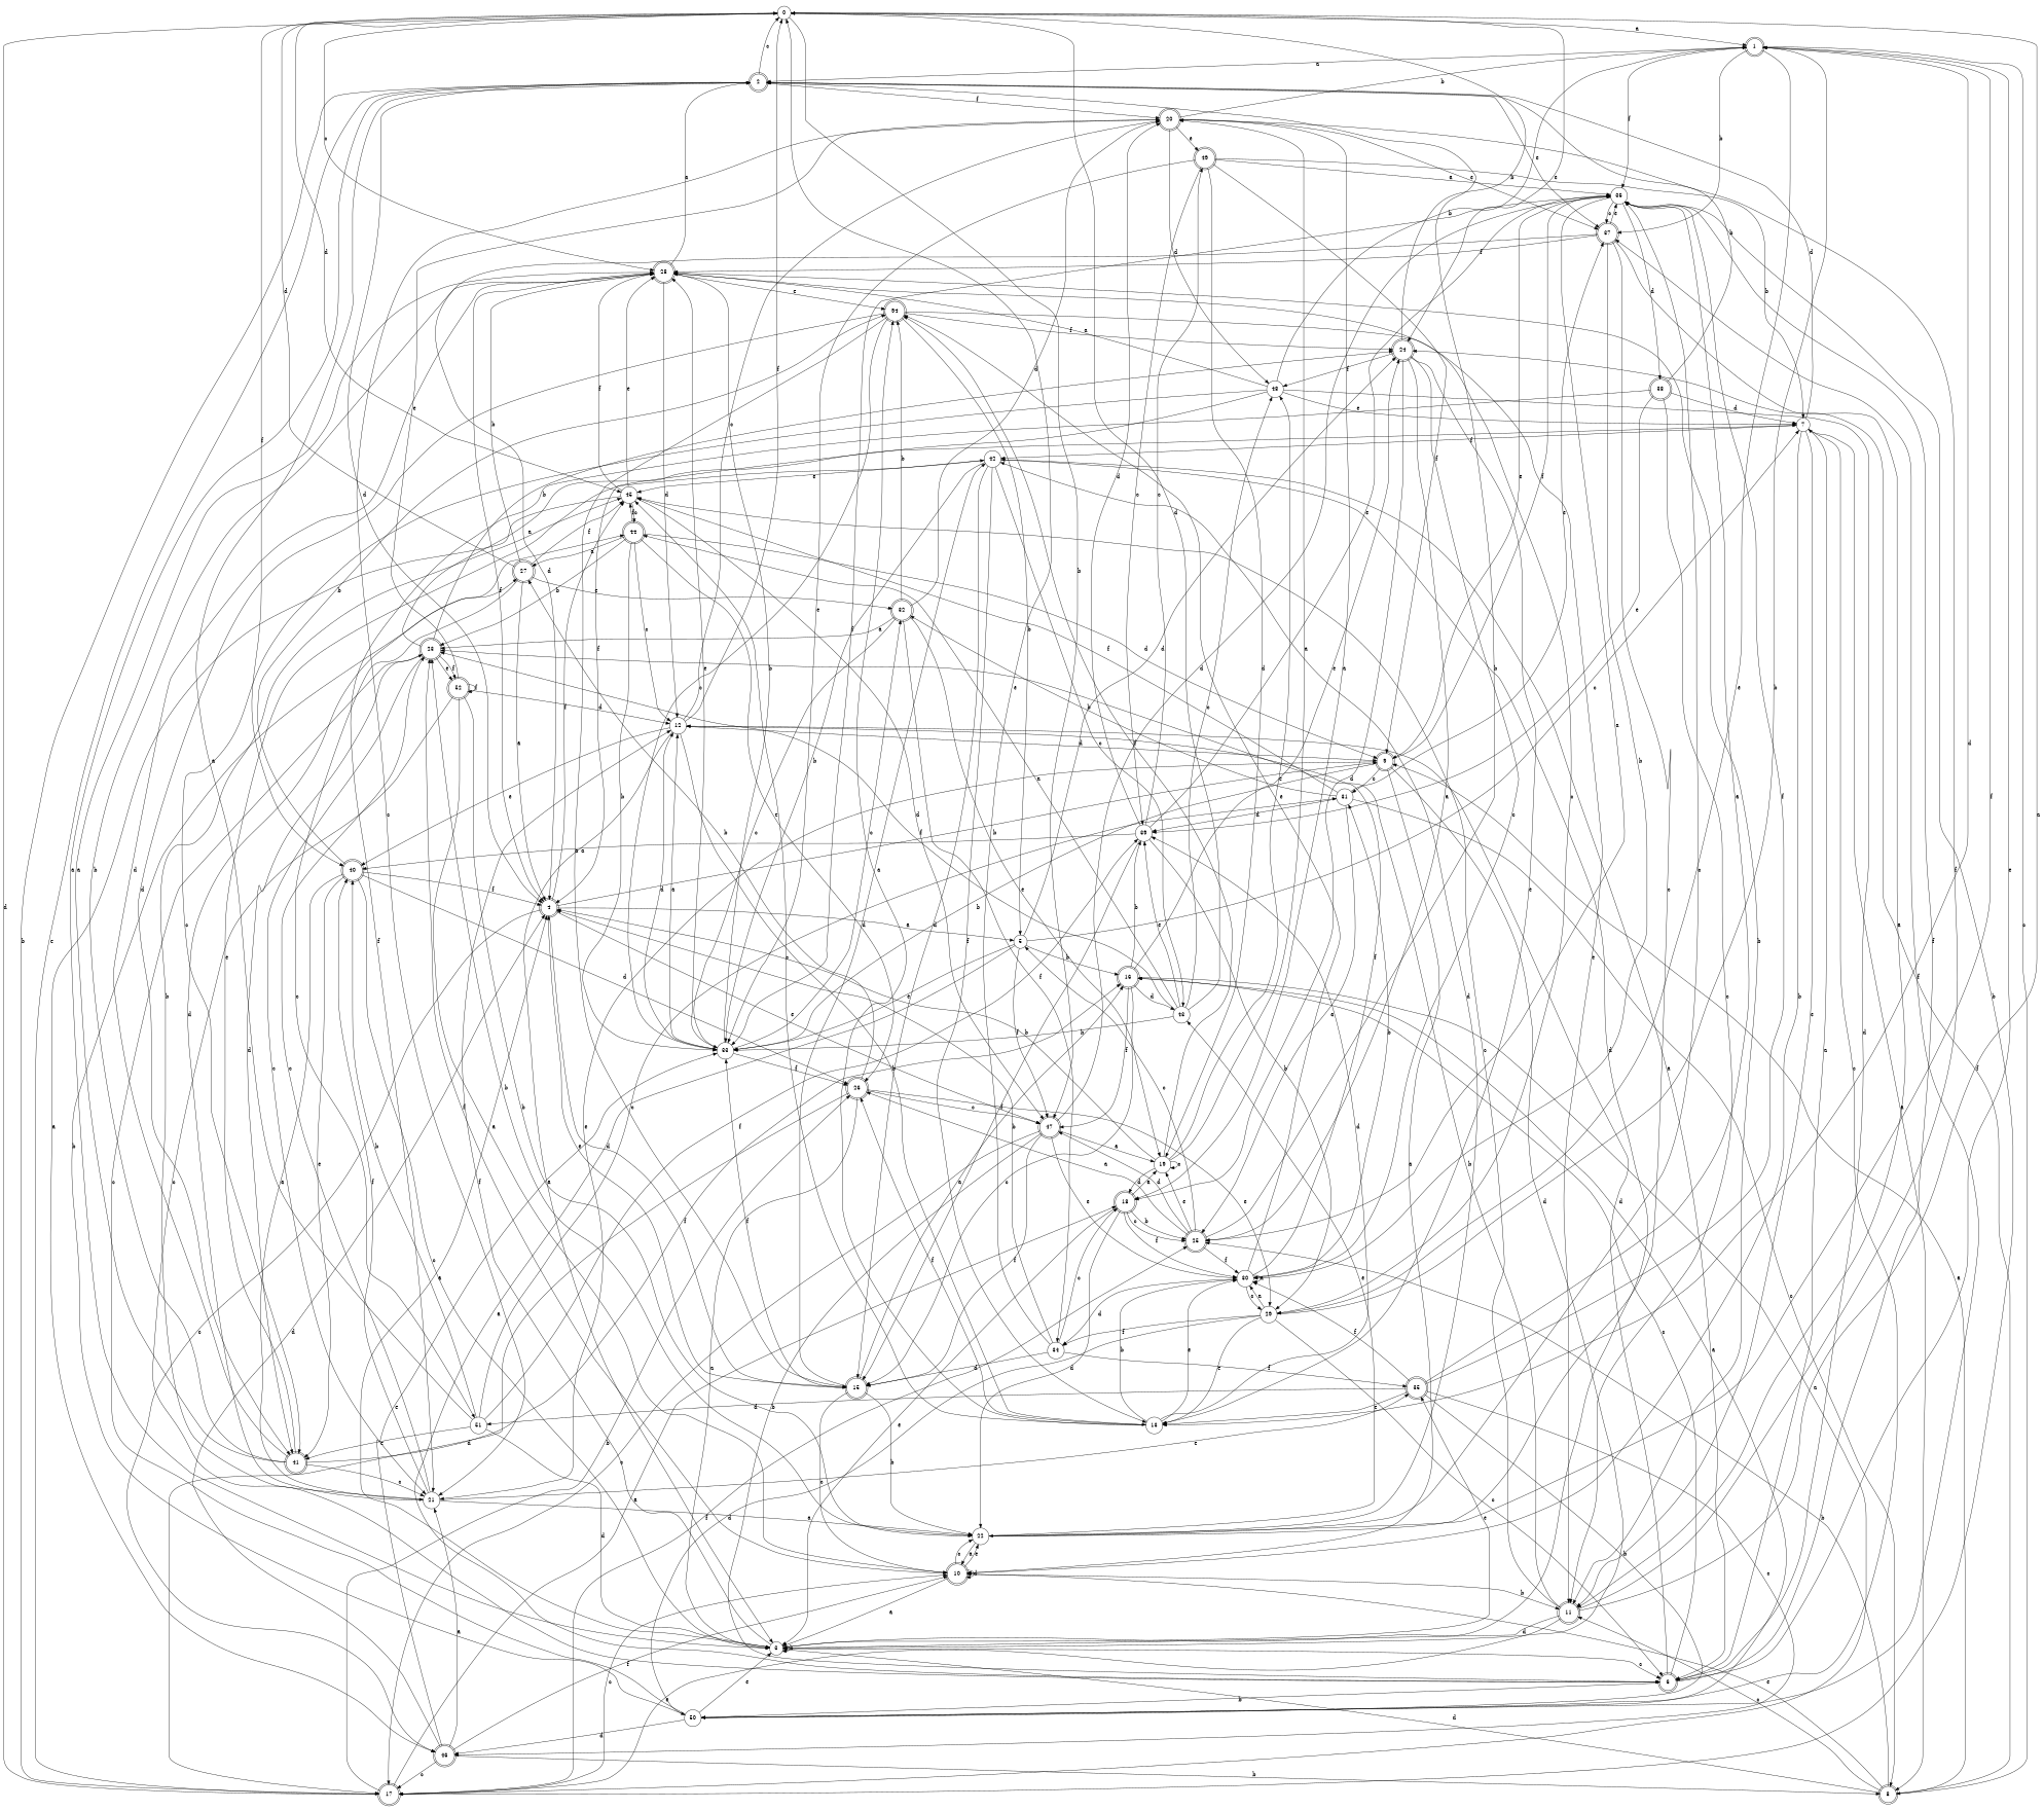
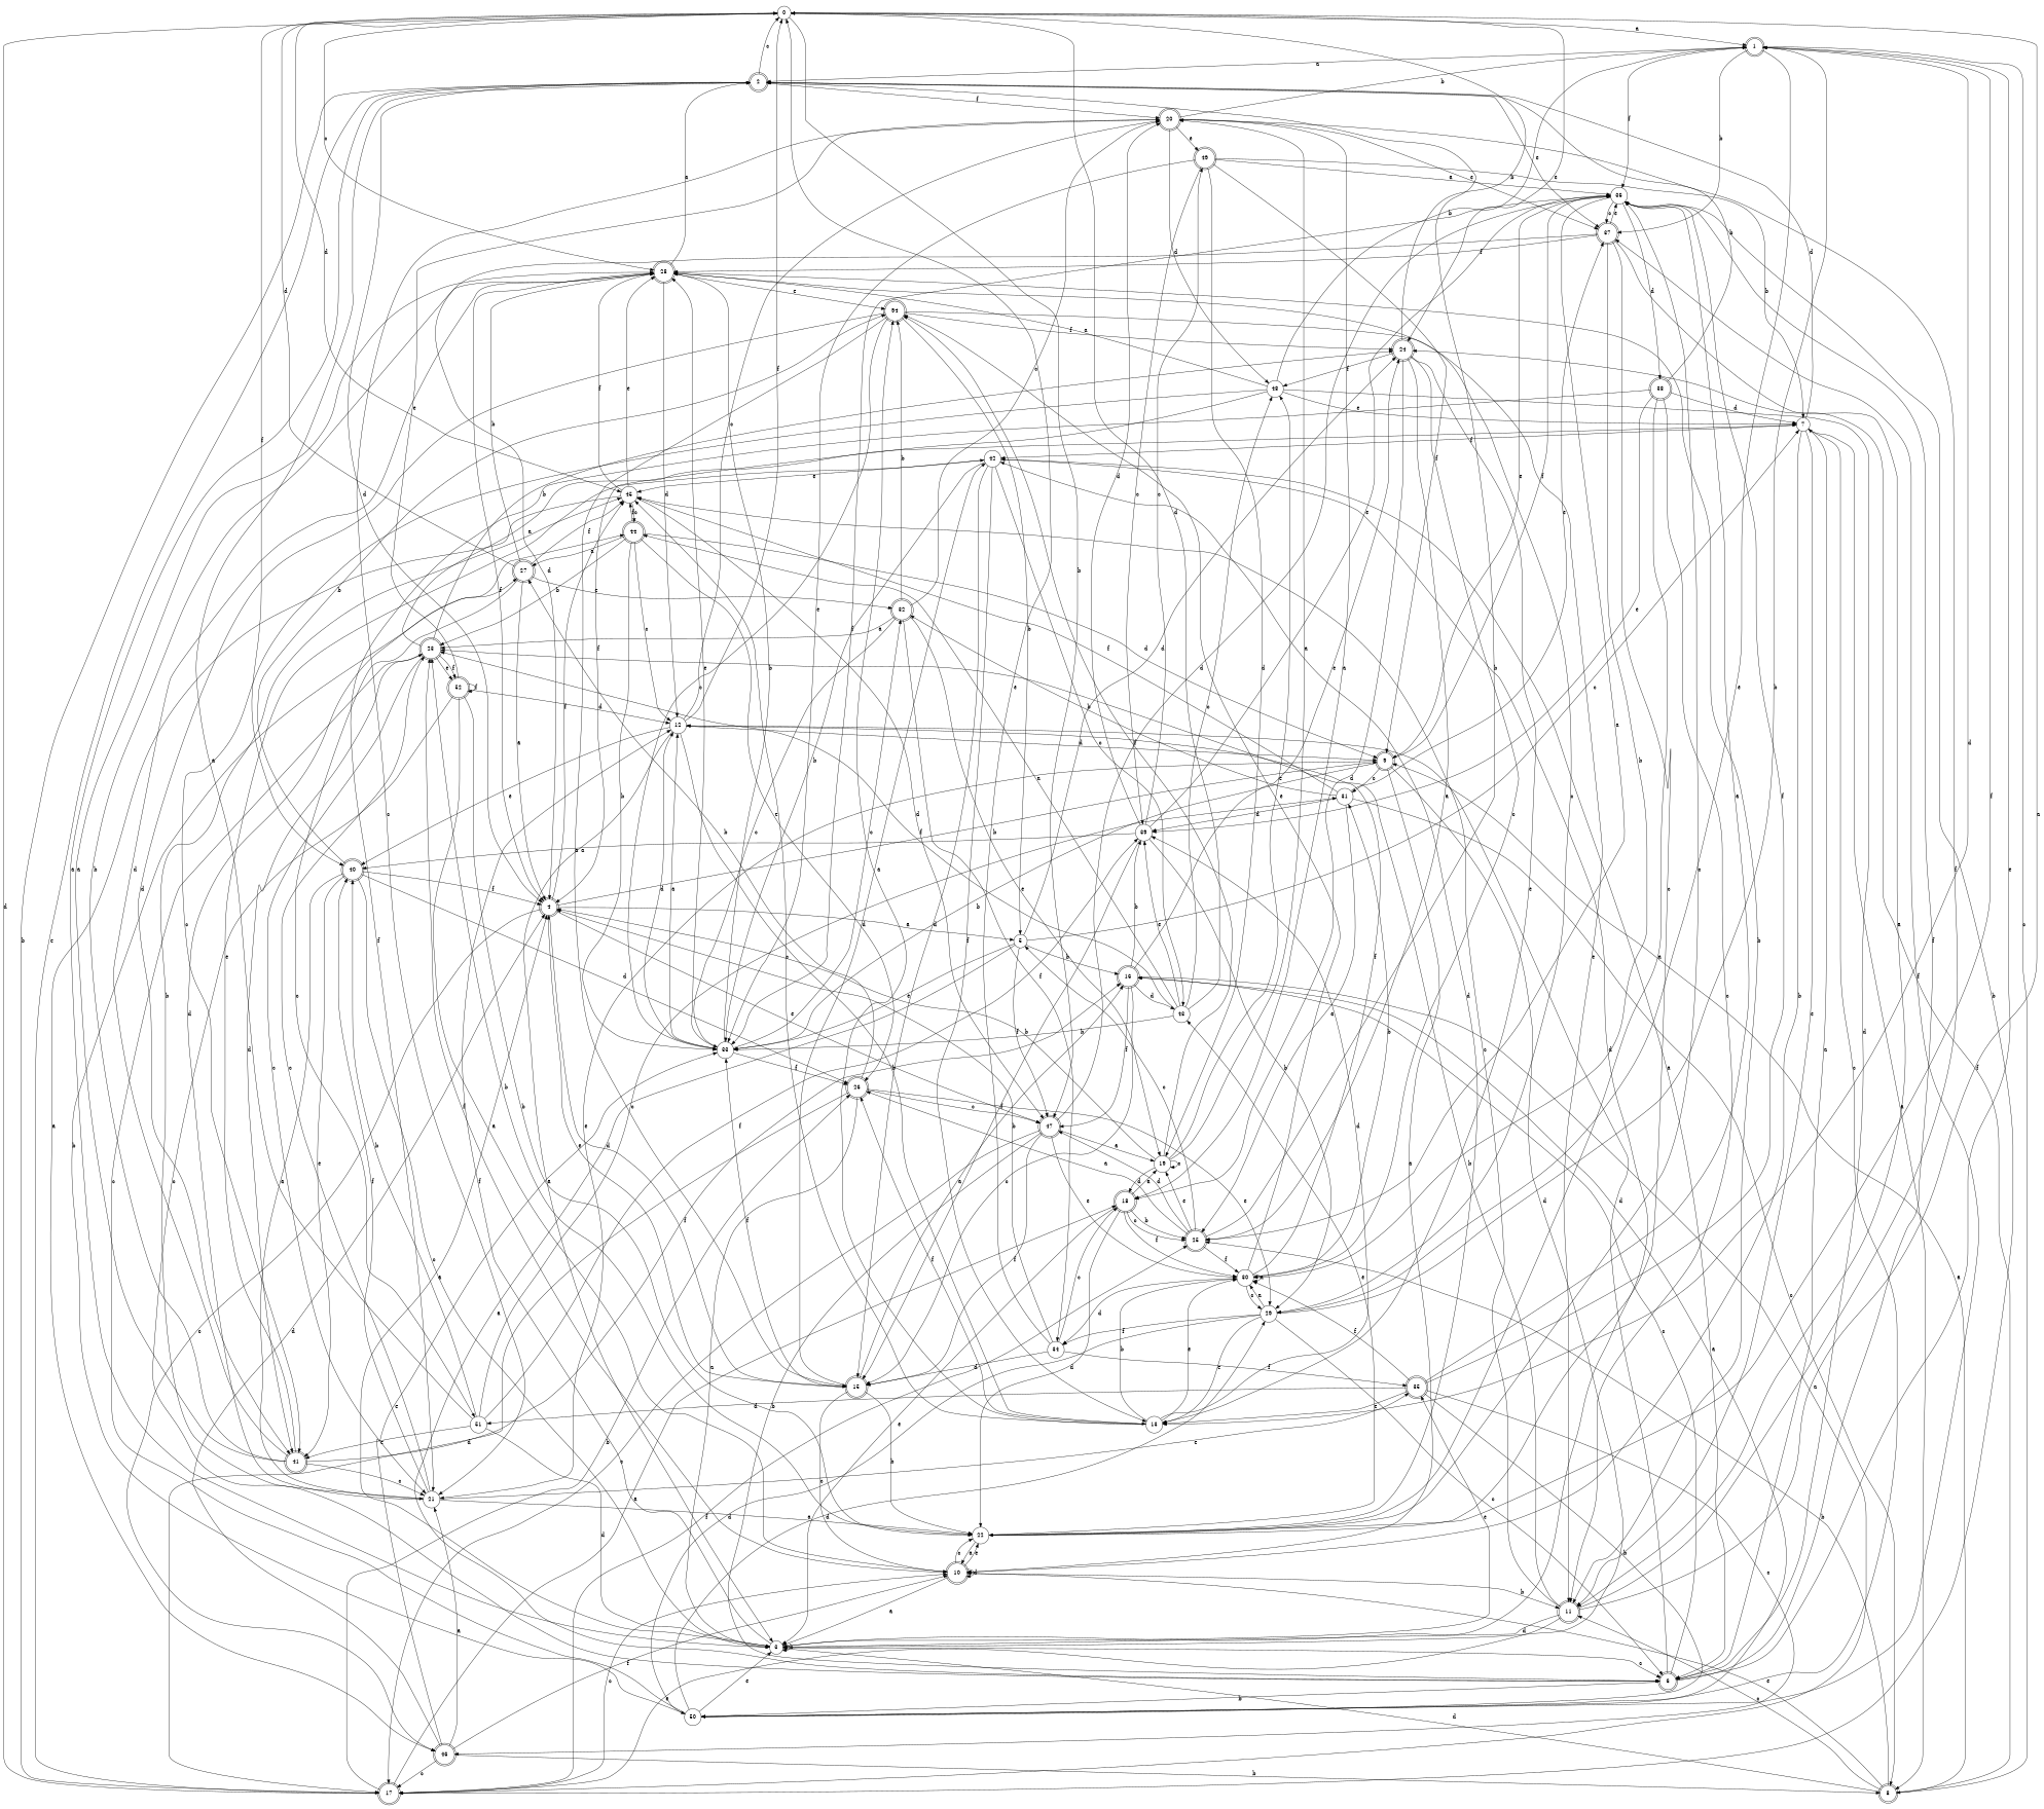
  digraph {
    rankdir=TB
    node [color=black fillcolor=white shape=doublecircle style="rounded,filled"]
    n1 [label=0 shape=circle style=filled]
    n2 [label=1]
    n3 [label=24]
    n4 [label=28]
    n5 [label=40]
    n6 [label=45 shape=circle style=filled]
    n7 [label=47]
    n8 [label=2]
    n9 [label=8]
    n10 [label=13 shape=circle style=filled]
    n11 [label=29 shape=circle style=filled]
    n12 [label=36 shape=circle style=filled]
    n13 [label=37]
    n14 [label=25]
    n15 [label=30 shape=circle style=filled]
    n16 [label=18]
    n17 [label=48 shape=circle style=filled]
    n18 [label=4]
    n19 [label=12 shape=circle style=filled]
    n20 [label=11]
    n21 [label=94]
    n22 [label=3 shape=circle style=filled]
    n23 [label=21 shape=circle style=filled]
    n24 [label=26]
    n25 [label=41]
    n26 [label=46]
    n27 [label=44]
    n28 [label=17]
    n29 [label=6]
    n30 [label=15]
    n31 [label=19 shape=circle style=filled]
    n32 [label=20]
    n33 [label=9]
    n34 [label=10]
    n35 [label=39 shape=circle style=filled]
    n36 [label=50 shape=circle style=filled]
    n37 [label=34 shape=circle style=filled]
    n38 [label=33 shape=circle style=filled]
    n39 [label=38]
    n40 [label=22 shape=circle style=filled]
    n41 [label=35]
    n42 [label=42 shape=circle style=filled]
    n43 [label=5 shape=circle style=filled]
    n44 [label=49]
    n45 [label=7 shape=circle style=filled]
    n46 [label=16]
    n47 [label=51 shape=circle style=filled]
    n48 [label=43 shape=circle style=filled]
    n49 [label=31 shape=circle style=filled]
    n50 [label=32]
    n51 [label=23]
    n52 [label=27]
    n53 [label=52]
    n1 -> n2 [label=a]
    n1 -> n3 [label=e]
    n1 -> n4 [label=c]
    n1 -> n5 [label=f]
    n1 -> n6 [label=d]
    n1 -> n7 [label=b]
    n2 -> n8 [label=a]
    n2 -> n9 [label=c]
    n2 -> n10 [label=d]
    n2 -> n11 [label=e]
    n2 -> n12 [label=f]
    n2 -> n13 [label=b]
    n3 -> n1 [label=b]
    n3 -> n10 [label=e]
    n3 -> n14 [label=a]
    n3 -> n15 [label=c]
    n3 -> n16 [label=d]
    n3 -> n17 [label=f]
    n4 -> n8 [label=a]
    n4 -> n11 [label=c]
    n4 -> n18 [label=f]
    n4 -> n19 [label=d]
    n4 -> n20 [label=b]
    n4 -> n21 [label=e]
    n5 -> n18 [label=f]
    n5 -> n21 [label=b]
    n5 -> n22 [label=c]
    n5 -> n23 [label=a]
    n5 -> n24 [label=d]
    n5 -> n25 [label=e]
    n6 -> n4 [label=e]
    n6 -> n4 [label=f]
    n6 -> n7 [label=d]
    n6 -> n26 [label=a]
    n6 -> n27 [label=c]
    n7 -> n12 [label=d]
    n7 -> n15 [label=e]
    n7 -> n28 [label=c]
    n7 -> n29 [label=b]
    n7 -> n30 [label=f]
    n7 -> n31 [label=a]
    n8 -> n1 [label=c]
    n8 -> n13 [label=e]
    n8 -> n18 [label=d]
    n8 -> n22 [label=a]
    n8 -> n28 [label=b]
    n8 -> n32 [label=f]
    n9 -> n3 [label=f]
    n9 -> n14 [label=b]
    n9 -> n20 [label=c]
    n9 -> n22 [label=d]
    n9 -> n33 [label=a]
    n9 -> n34 [label=e]
    n10 -> n6 [label=c]
    n10 -> n15 [label=b]
    n10 -> n15 [label=e]
    n10 -> n21 [label=a]
    n10 -> n24 [label=f]
    n10 -> n35 [label=d]
    n11 -> n2 [label=b]
    n11 -> n10 [label=e]
    n11 -> n15 [label=a]
    n11 -> n29 [label=c]
    n11 -> n36 [label=d]
    n11 -> n37 [label=f]
    n12 -> n13 [label=c]
    n12 -> n14 [label=a]
    n12 -> n28 [label=b]
    n12 -> n33 [label=e]
    n12 -> n38 [label=f]
    n12 -> n39 [label=d]
    n13 -> n4 [label=f]
    n13 -> n12 [label=e]
    n13 -> n15 [label=b]
    n13 -> n18 [label=d]
    n13 -> n20 [label=a]
    n13 -> n40 [label=c]
    n14 -> n7 [label=d]
    n14 -> n8 [label=b]
    n14 -> n15 [label=f]
    n14 -> n24 [label=a]
    n14 -> n31 [label=e]
    n14 -> n43 [label=c]
    n15 -> n11 [label=c]
    n15 -> n15 [label=a]
    n15 -> n21 [label=e]
    n15 -> n37 [label=d]
    n15 -> n49 [label=b]
    n15 -> n51 [label=f]
    n16 -> n14 [label=b]
    n16 -> n14 [label=c]
    n16 -> n15 [label=f]
    n16 -> n22 [label=e]
    n16 -> n31 [label=a]
    n16 -> n40 [label=d]
    n17 -> n2 [label=b]
    n17 -> n4 [label=a]
    n17 -> n18 [label=f]
    n17 -> n25 [label=c]
    n17 -> n29 [label=d]
    n17 -> n45 [label=e]
    n18 -> n6 [label=f]
    n18 -> n7 [label=e]
    n18 -> n26 [label=c]
    n18 -> n30 [label=d]
    n18 -> n33 [label=b]
    n18 -> n43 [label=a]
    n19 -> n1 [label=f]
    n19 -> n5 [label=e]
    n19 -> n10 [label=b]
    n19 -> n22 [label=a]
    n19 -> n32 [label=c]
    n19 -> n33 [label=d]
    n20 -> n1 [label=a]
    n20 -> n6 [label=c]
    n20 -> n19 [label=b]
    n20 -> n22 [label=d]
    n20 -> n28 [label=e]
    n20 -> n32 [label=f]
    n21 -> n3 [label=f]
    n21 -> n20 [label=e]
    n21 -> n25 [label=d]
    n21 -> n30 [label=a]
    n21 -> n38 [label=c]
    n21 -> n43 [label=b]
    n22 -> n18 [label=a]
    n22 -> n19 [label=f]
    n22 -> n22 [label=b]
    n22 -> n29 [label=c]
    n22 -> n41 [label=e]
    n22 -> n42 [label=d]
    n23 -> n5 [label=f]
    n23 -> n6 [label=b]
    n23 -> n27 [label=d]
    n23 -> n40 [label=a]
    n23 -> n41 [label=e]
    n23 -> n51 [label=c]
    n24 -> n7 [label=c]
    n24 -> n11 [label=e]
    n24 -> n22 [label=a]
    n24 -> n28 [label=d]
    n24 -> n52 [label=b]
    n25 -> n4 [label=a]
    n25 -> n4 [label=b]
    n25 -> n4 [label=d]
    n25 -> n23 [label=c]
    n25 -> n42 [label=e]
    n25 -> n46 [label=f]
    n26 -> n9 [label=b]
    n26 -> n18 [label=d]
    n26 -> n23 [label=a]
    n26 -> n28 [label=c]
    n26 -> n34 [label=f]
    n26 -> n38 [label=e]
    n27 -> n6 [label=f]
    n27 -> n19 [label=c]
    n27 -> n24 [label=e]
    n27 -> n33 [label=d]
    n27 -> n38 [label=b]
    n27 -> n51 [label=b]
    n27 -> n52 [label=a]
    n28 -> n1 [label=d]
    n28 -> n8 [label=e]
    n28 -> n14 [label=f]
    n28 -> n16 [label=a]
    n28 -> n24 [label=b]
    n28 -> n34 [label=c]
    n29 -> n2 [label=e]
    n29 -> n12 [label=f]
    n29 -> n19 [label=d]
    n29 -> n36 [label=b]
    n29 -> n45 [label=a]
    n29 -> n46 [label=c]
    n30 -> n18 [label=e]
    n30 -> n34 [label=c]
    n30 -> n38 [label=f]
    n30 -> n40 [label=b]
    n30 -> n42 [label=d]
    n30 -> n46 [label=a]
    n31 -> n16 [label=d]
    n31 -> n17 [label=e]
    n31 -> n18 [label=b]
    n31 -> n21 [label=f]
    n31 -> n31 [label=c]
    n31 -> n32 [label=a]
    n32 -> n2 [label=b]
    n32 -> n13 [label=e]
    n32 -> n16 [label=a]
    n32 -> n17 [label=d]
    n32 -> n23 [label=c]
    n32 -> n44 [label=e]
    n33 -> n12 [label=f]
    n33 -> n22 [label=d]
    n33 -> n23 [label=e]
    n33 -> n34 [label=a]
    n33 -> n38 [label=b]
    n33 -> n49 [label=c]
    n34 -> n20 [label=b]
    n34 -> n22 [label=a]
    n34 -> n34 [label=d]
    n34 -> n40 [label=c]
    n34 -> n40 [label=e]
    n34 -> n51 [label=f]
    n35 -> n5 [label=a]
    n35 -> n11 [label=b]
    n35 -> n12 [label=e]
    n35 -> n30 [label=f]
    n35 -> n32 [label=d]
    n35 -> n44 [label=c]
-   n36 -> n26 [label=d]
+   n36 -> n11 [label=d]
    n36 -> n13 [label=f]
    n36 -> n22 [label=e]
    n36 -> n46 [label=a]
    n36 -> n51 [label=c]
    n36 -> n52 [label=b]
    n37 -> n1 [label=e]
    n37 -> n16 [label=c]
    n37 -> n18 [label=b]
    n37 -> n30 [label=d]
    n37 -> n41 [label=f]
    n38 -> n4 [label=b]
    n38 -> n4 [label=e]
    n38 -> n19 [label=a]
    n38 -> n19 [label=d]
    n38 -> n24 [label=f]
    n38 -> n50 [label=c]
    n39 -> n8 [label=b]
    n39 -> n20 [label=c]
    n39 -> n23 [label=f]
    n39 -> n35 [label=e]
+   n39 -> n40 [label=a]
    n39 -> n45 [label=d]
    n40 -> n2 [label=f]
    n40 -> n12 [label=c]
    n40 -> n34 [label=a]
    n40 -> n42 [label=d]
    n40 -> n48 [label=e]
    n40 -> n51 [label=b]
    n41 -> n10 [label=e]
    n41 -> n12 [label=a]
    n41 -> n12 [label=f]
    n41 -> n15 [label=f]
    n41 -> n26 [label=c]
    n41 -> n36 [label=b]
    n41 -> n47 [label=d]
    n42 -> n6 [label=e]
    n42 -> n10 [label=f]
    n42 -> n29 [label=a]
    n42 -> n30 [label=d]
    n42 -> n38 [label=b]
    n42 -> n48 [label=c]
    n43 -> n3 [label=d]
    n43 -> n7 [label=f]
    n43 -> n29 [label=a]
    n43 -> n38 [label=e]
    n43 -> n45 [label=c]
    n43 -> n46 [label=b]
    n44 -> n12 [label=a]
    n44 -> n31 [label=d]
    n44 -> n33 [label=f]
    n44 -> n35 [label=c]
    n44 -> n38 [label=e]
    n44 -> n45 [label=b]
    n45 -> n8 [label=d]
    n45 -> n9 [label=a]
    n45 -> n20 [label=e]
    n45 -> n34 [label=b]
    n45 -> n36 [label=c]
    n45 -> n42 [label=f]
    n46 -> n3 [label=e]
    n46 -> n7 [label=f]
    n46 -> n28 [label=a]
    n46 -> n30 [label=c]
    n46 -> n35 [label=b]
    n46 -> n48 [label=d]
    n47 -> n5 [label=b]
    n47 -> n8 [label=a]
    n47 -> n22 [label=d]
    n47 -> n25 [label=e]
    n47 -> n35 [label=f]
    n47 -> n49 [label=c]
    n48 -> n1 [label=d]
    n48 -> n17 [label=c]
    n48 -> n27 [label=a]
    n48 -> n35 [label=e]
    n48 -> n38 [label=b]
    n48 -> n51 [label=f]
    n49 -> n6 [label=f]
    n49 -> n9 [label=c]
    n49 -> n13 [label=e]
    n49 -> n14 [label=a]
    n49 -> n35 [label=d]
    n49 -> n50 [label=b]
    n50 -> n21 [label=b]
    n50 -> n31 [label=e]
-   n50 -> n32 [label=d]
+   n50 -> n32 [label=c]
    n50 -> n37 [label=f]
    n50 -> n38 [label=c]
    n50 -> n51 [label=a]
    n51 -> n3 [label=b]
    n51 -> n23 [label=c]
    n51 -> n25 [label=d]
    n51 -> n45 [label=a]
    n51 -> n53 [label=e]
    n51 -> n53 [label=f]
    n52 -> n1 [label=d]
    n52 -> n4 [label=b]
    n52 -> n6 [label=f]
    n52 -> n18 [label=a]
    n52 -> n47 [label=c]
    n52 -> n50 [label=e]
    n53 -> n19 [label=d]
    n53 -> n29 [label=c]
    n53 -> n32 [label=e]
    n53 -> n34 [label=a]
    n53 -> n40 [label=b]
    n53 -> n53 [label=f]
  }
